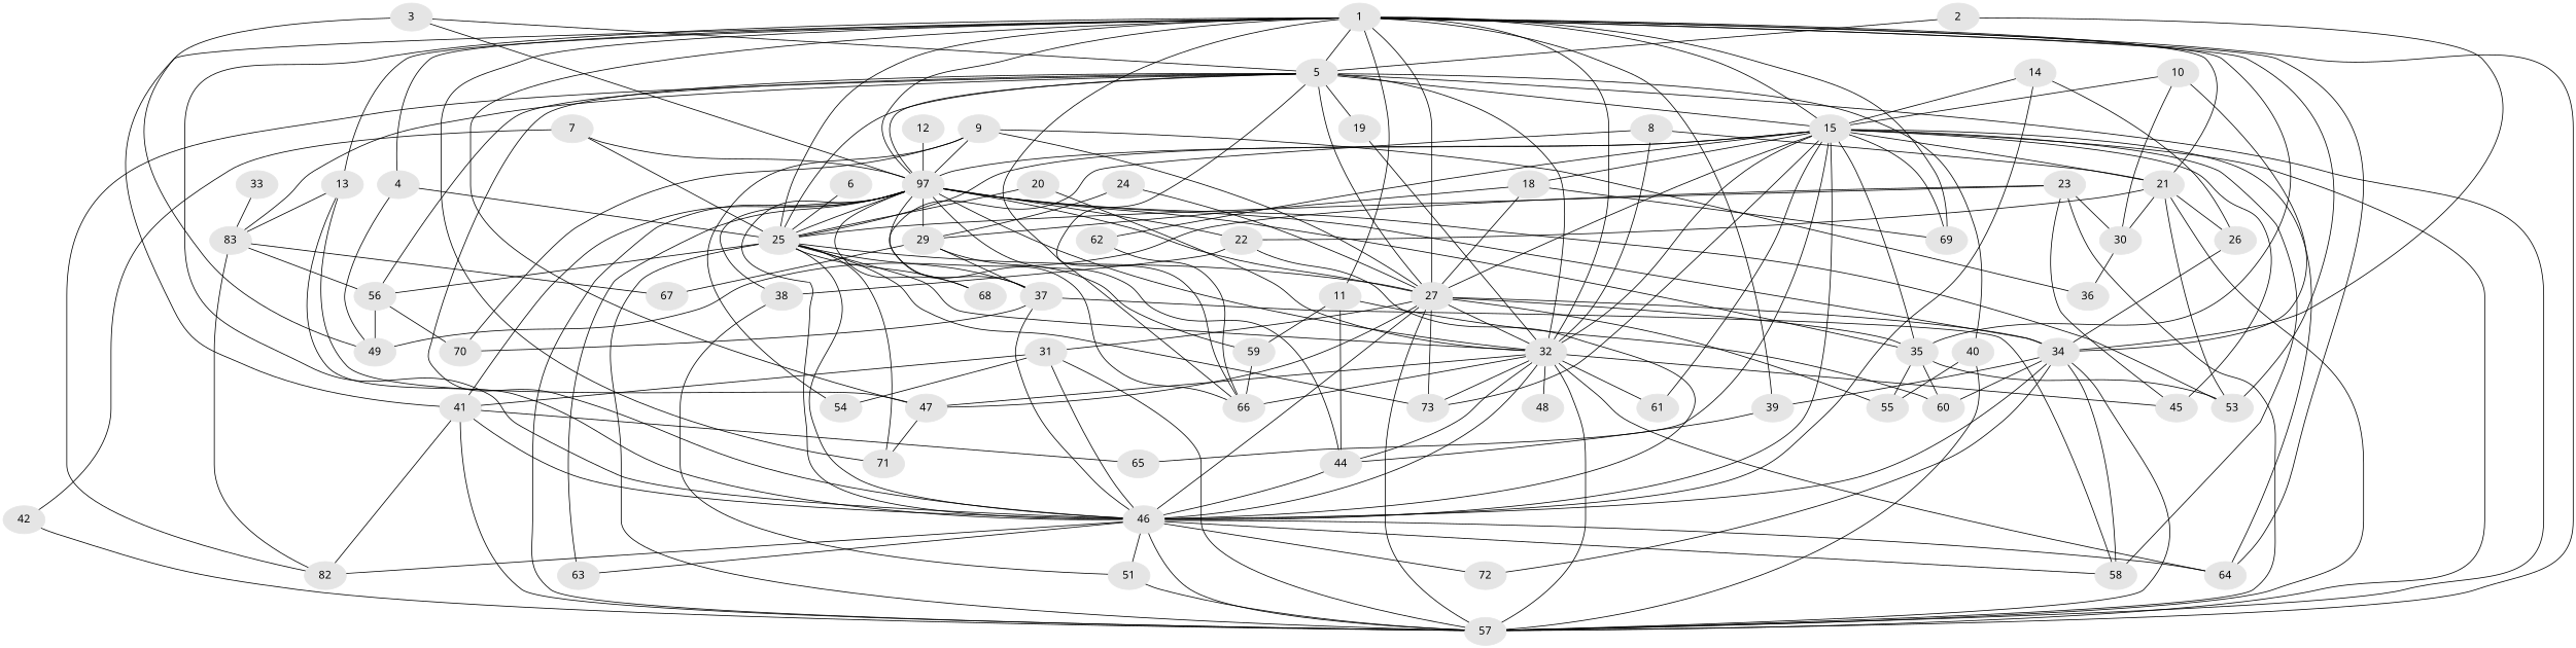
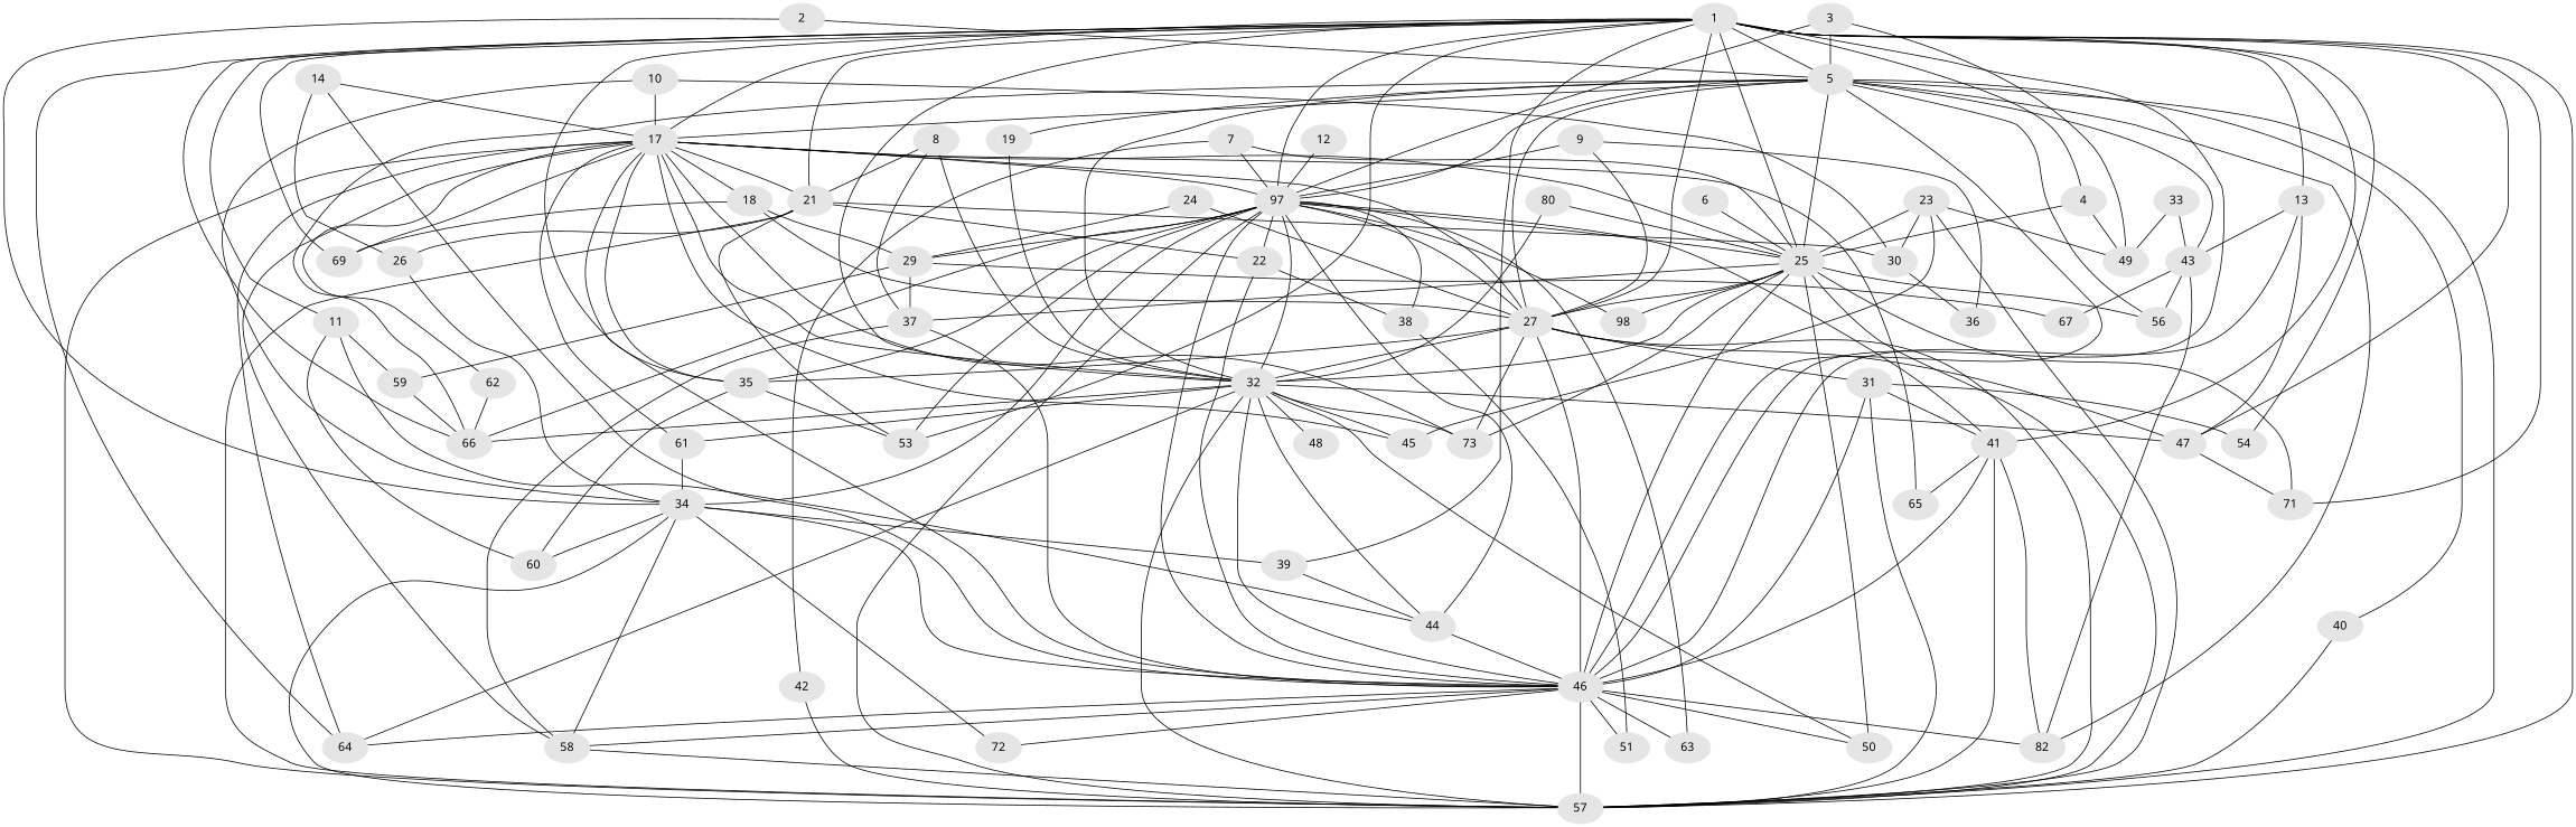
  graph {
    fontname="Noto Sans"
    node [color=gray90 fontname="Noto Sans" style=filled]
    edge [fontname="Noto Sans" weight=1.0]
    1
    4
    5
    11
    13
-   15
+   15 [label=17]
    n7 [label=97]
    21
    25
    27
    32
    35
    39
    41
    46
    47
    53
    54
    57
    64
    66
    69
    71
    49
    19
    40
-   43 [label=83]
+   43
    n28 [label=82]
    56
    44
    59
    60
    18
    45
    58
    61
    62
    65
    73
    34
    22
    29
    38
    63
-   68
+   68 [label=98]
    30
    26
    37
+   50
    31
-   55
    48
    72
    51
    2
    3
    67
-   70
    6
    7
    42
    8
    9
    36
    10
    12
    14
-   20
+   20 [label=80]
    23
    24
    33
    1 -- 4
    1 -- 5 [weight=2.0]
    1 -- 11
    1 -- 13
    1 -- 15 [weight=2.0]
    1 -- n7 [weight=2.0]
    1 -- 21
    1 -- 25 [weight=3.0]
    1 -- 27 [weight=2.0]
    1 -- 32 [weight=3.0]
    1 -- 35
    1 -- 39
    1 -- 41
    1 -- 46 [weight=2.0]
    1 -- 47 [weight=2.0]
    1 -- 53
-   9 -- 54 [weight=2.0]
+   1 -- 54 [weight=2.0]
    1 -- 57 [weight=2.0]
    1 -- 64
    1 -- 66
    1 -- 69
    1 -- 71
    4 -- 25
    4 -- 49
    5 -- 15 [weight=2.0]
    5 -- n7
    5 -- 25
    5 -- 27
    5 -- 32
    5 -- 46 [weight=2.0]
    5 -- 57
    5 -- 66
    5 -- 19
    5 -- 40
    5 -- 43
    5 -- n28
    5 -- 56
    11 -- 44
    11 -- 59
    11 -- 60
    13 -- 46
    13 -- 47
    13 -- 43
    15 -- n7 [weight=2.0]
    15 -- 21
    15 -- 25
    15 -- 27
    15 -- 32
    15 -- 35
    15 -- 46
    15 -- 57 [weight=2.0]
    15 -- 64
    15 -- 69
    15 -- 18
    15 -- 45 [weight=2.0]
    15 -- 58 [weight=2.0]
    15 -- 61
    15 -- 62
    15 -- 65
    15 -- 73
    n7 -- 25
    n7 -- 27
    n7 -- 32
    n7 -- 35
    n7 -- 41
    n7 -- 46
    n7 -- 53
    n7 -- 57
    n7 -- 66
    n7 -- 44
    n7 -- 34 [weight=2.0]
    n7 -- 22
    n7 -- 29 [weight=2.0]
    n7 -- 38
    n7 -- 63
    n7 -- 68
    21 -- 53
    21 -- 57
    21 -- 22 [weight=2.0]
    21 -- 30
    21 -- 26
    25 -- 27
    25 -- 32 [weight=2.0]
    25 -- 46
    25 -- 57
    25 -- 71
    25 -- 56
    25 -- 73
    25 -- 68
    25 -- 37
+   25 -- 50
    27 -- 32
    27 -- 35
    27 -- 46 [weight=2.0]
    27 -- 47
    27 -- 57
    27 -- 73
-   27 -- 34
+   61 -- 34
    27 -- 31
-   27 -- 55
    32 -- 46
    32 -- 47
    32 -- 57
    32 -- 64
    32 -- 66
    32 -- 44
    32 -- 45 [weight=2.0]
    32 -- 61
    32 -- 73
+   32 -- 50 [weight=2.0]
    32 -- 48
    35 -- 53
    35 -- 60
-   35 -- 55
    39 -- 44
    41 -- 46
    41 -- 57
    41 -- n28
    41 -- 65
    46 -- 57 [weight=3.0]
    46 -- 64
    46 -- n28
    46 -- 58
    46 -- 63 [weight=2.0]
+   46 -- 50
    46 -- 72
    46 -- 51 [weight=2.0]
    47 -- 71
    19 -- 32
    40 -- 57
-   40 -- 55
    43 -- n28
    43 -- 56
    43 -- 67
-   56 -- 70
    44 -- 46 [weight=2.0]
    59 -- 66
    18 -- 27
    18 -- 69
    18 -- 29
    62 -- 66
    34 -- 39
    34 -- 46
    34 -- 57
    34 -- 60
    34 -- 58
    34 -- 72
    22 -- 46
    22 -- 38
    29 -- 59
    29 -- 37
    29 -- 67
    38 -- 51
    30 -- 36
    26 -- 34
    37 -- 46
    37 -- 58
-   37 -- 70
    31 -- 41
    31 -- 46
    31 -- 54
    31 -- 57
-   51 -- 57
+   58 -- 57
    2 -- 5
    2 -- 34
    3 -- 5
    3 -- n7
    3 -- 49
    6 -- 25
    7 -- n7
    7 -- 25
    7 -- 42
    42 -- 57
    8 -- 21
    8 -- 32 [weight=2.0]
    8 -- 37
    9 -- n7 [weight=2.0]
    9 -- 27
-   9 -- 70
    9 -- 36
    10 -- 15 [weight=2.0]
    10 -- 34
    10 -- 30
    12 -- n7
    14 -- 15
    14 -- 46
    14 -- 26
    20 -- 25 [weight=2.0]
    20 -- 32
    23 -- 25
    23 -- 57
    23 -- 49
    23 -- 45
    23 -- 30
    24 -- 27
    24 -- 29
-   56 -- 49
+   33 -- 49
    33 -- 43
  }
